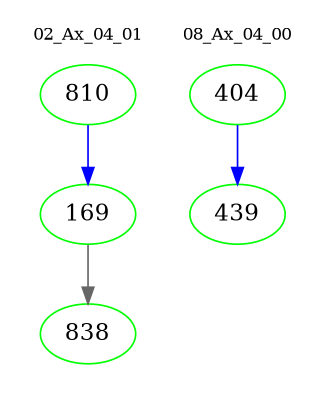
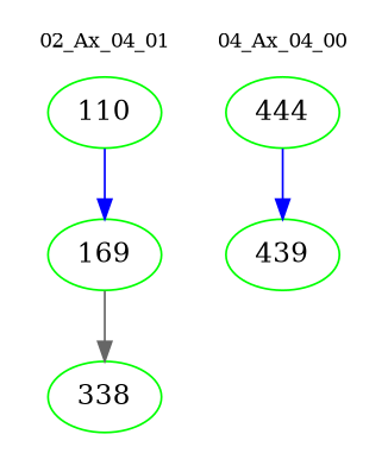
  digraph {
    node [color=green]
    edge [color=blue]
-   n1 [label=810]
+   n1 [label=110]
    n2 [label=169]
-   n3 [label=838]
-   n4 [label=404]
+   n3 [label=338]
+   n4 [label=444]
    n5 [label=439]
    subgraph cluster_1 {
      color=white
      fontsize=10
      label="02_Ax_04_01"
      n1
      n2
      n3
    }
    subgraph cluster_2 {
      color=white
      fontsize=10
-     label="08_Ax_04_00"
+     label="04_Ax_04_00"
      n4
      n5
    }
    n1 -> n2
    n2 -> n3 [color=gray40]
    n4 -> n5
  }
